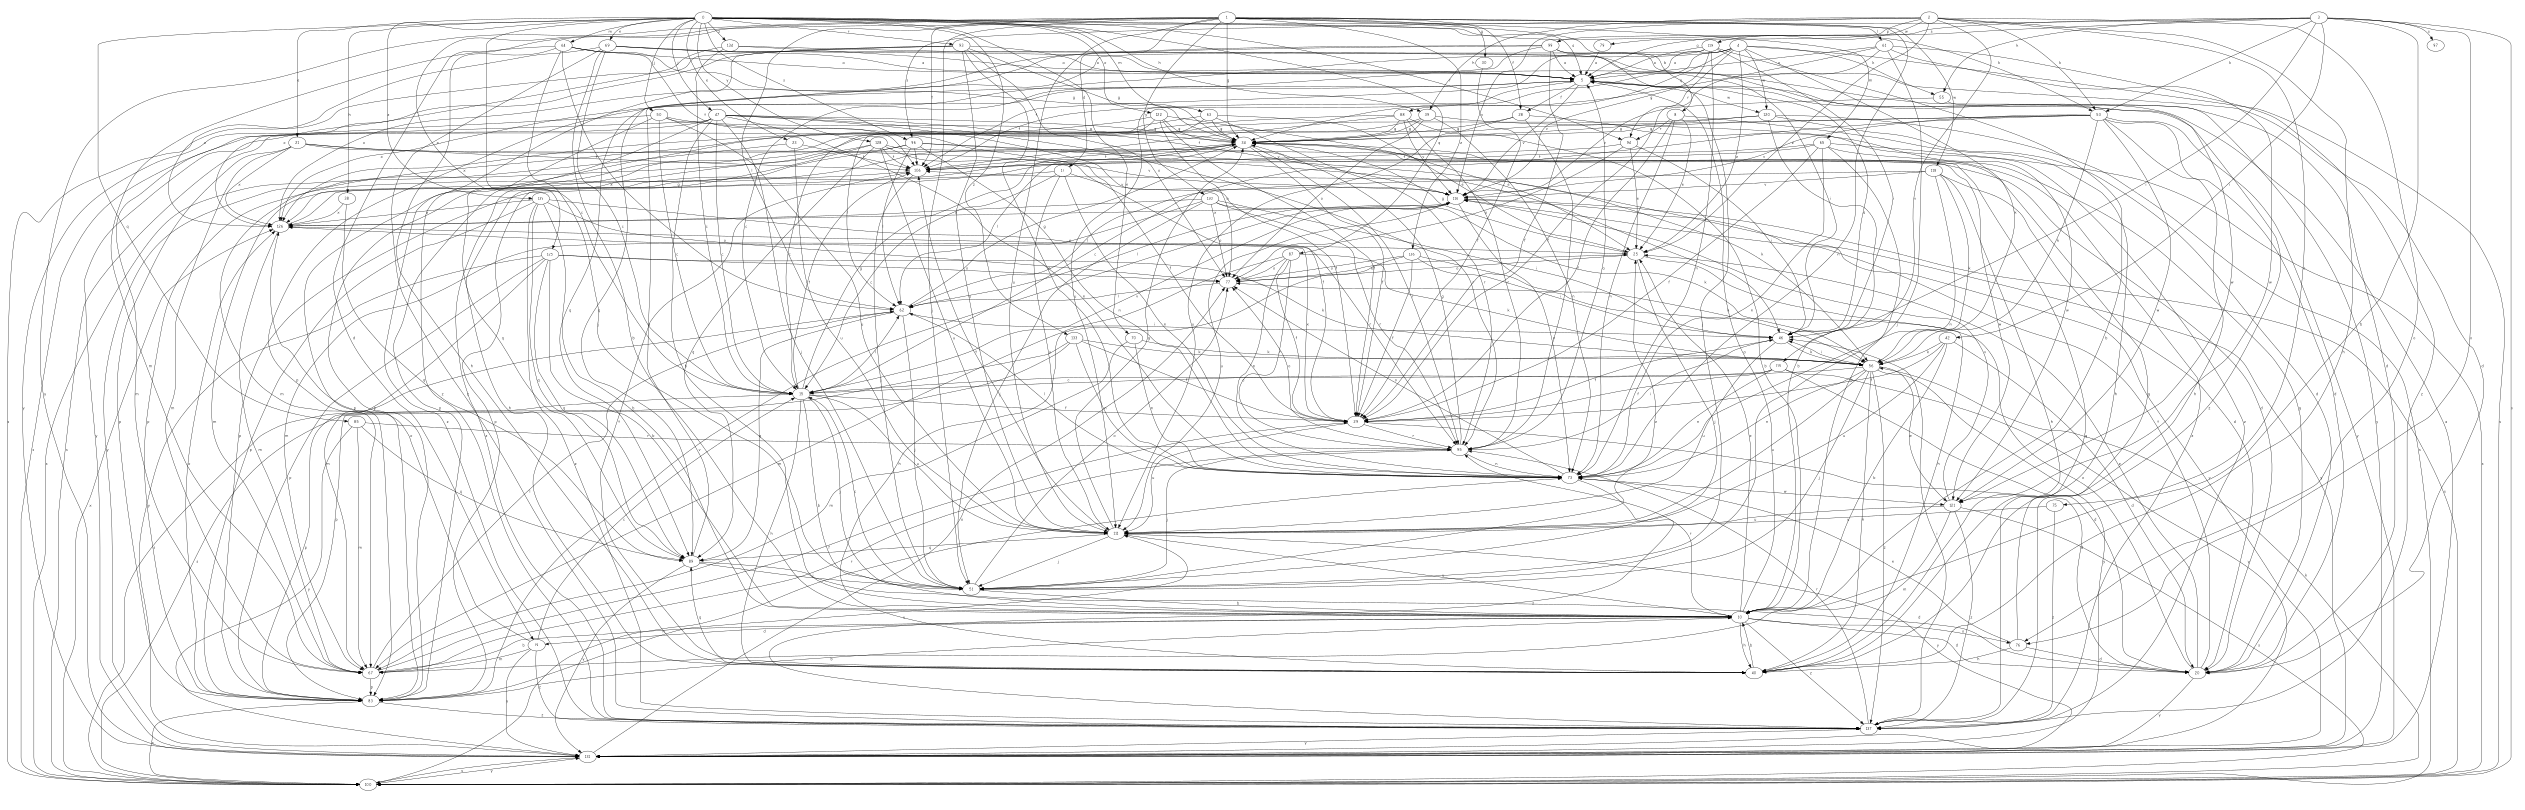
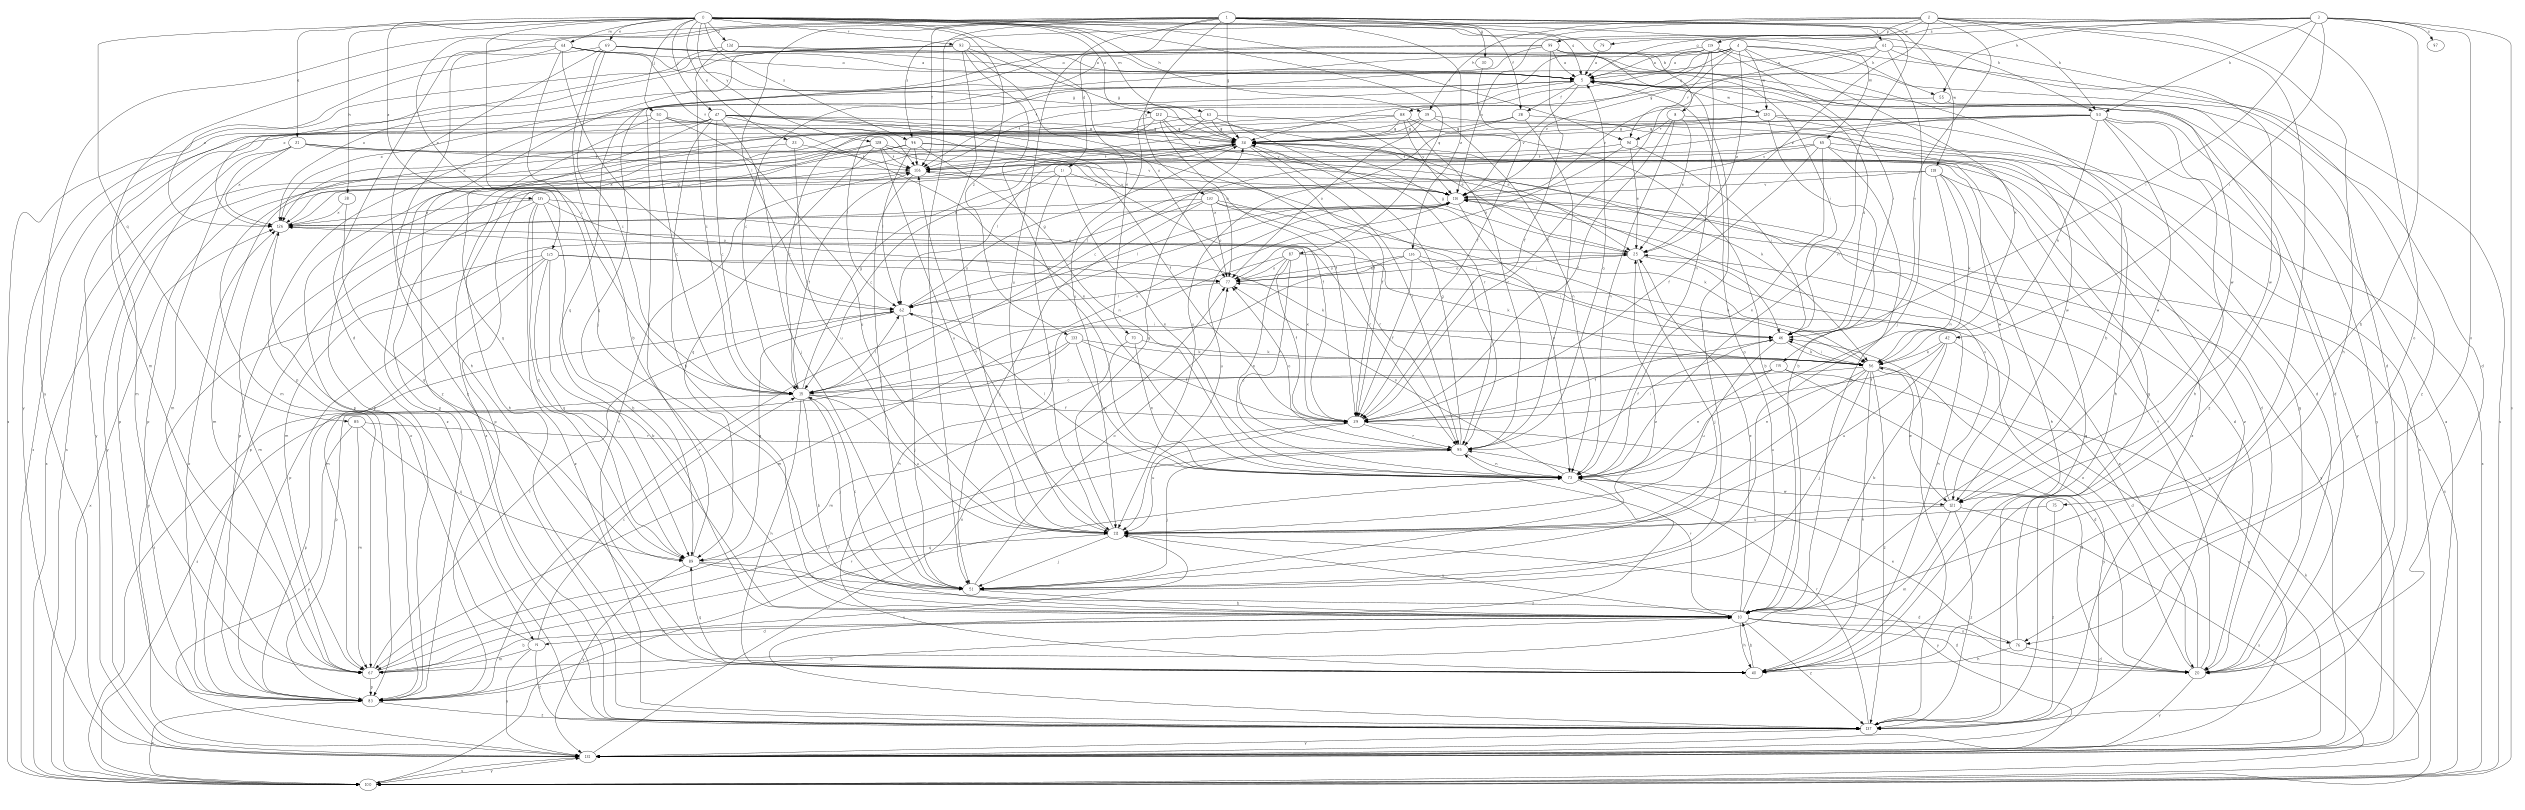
  strict digraph {
    fontname="Comic Neue"
    node [fontname="Comic Neue"]
    edge [fontname="Comic Neue"]
    0
    5
    15
    21
    23
    38
    39
    47
    50
    53
    63
    64
    69
    70
    85
    87
    93
    94
    96
    122
    128
    n22 [label=139]
    133
    134
    28
    106
    116
    120
    126
    137
    34
    51
    62
    111
    40
    10
    83
    29
    20
    67
    100
    89
    73
    77
    131
    95
    56
    121
    25
    46
    1
    8
    17
    30
    61
    65
    118
    125
    130
    136
    2
    75
    76
    79
    115
    119
    3
    19
    42
    55
    97
    99
    4
    88
    0 -> 5 [label=a]
    0 -> 15 [label=c]
    0 -> 21 [label=e]
    0 -> 23 [label=e]
    0 -> 38 [label=h]
    0 -> 39 [label=h]
    0 -> 47 [label=j]
    0 -> 50 [label=j]
    0 -> 53 [label=k]
    0 -> 63 [label=m]
    0 -> 64 [label=m]
    0 -> 69 [label=n]
    0 -> 70 [label=n]
    0 -> 85 [label=q]
    0 -> 87 [label=q]
    0 -> 93 [label=r]
    0 -> 94 [label=r]
    0 -> 96 [label=s]
    0 -> 122 [label=x]
    0 -> 128 [label=y]
    0 -> n22 [label=z]
    0 -> 133 [label=z]
    0 -> 134 [label=z]
    5 -> 28 [label=f]
    5 -> 106 [label=t]
    5 -> 116 [label=v]
    5 -> 120 [label=w]
    5 -> 126 [label=x]
    5 -> 137 [label=z]
    15 -> 106 [label=t]
    15 -> 116 [label=v]
    15 -> 34 [label=g]
    15 -> 51 [label=j]
    15 -> 62 [label=l]
    15 -> 111 [label=u]
    15 -> 40 [label=h]
    15 -> 10 [label=b]
    15 -> 83 [label=p]
    15 -> 29 [label=f]
    21 -> 106 [label=t]
    21 -> 116 [label=v]
    21 -> 126 [label=x]
    21 -> 83 [label=p]
    21 -> 20 [label=d]
    21 -> 67 [label=m]
    23 -> 106 [label=t]
    23 -> 111 [label=u]
    23 -> 100 [label=s]
    38 -> 126 [label=x]
    38 -> 89 [label=q]
    39 -> 137 [label=z]
    39 -> 34 [label=g]
    39 -> 83 [label=p]
    39 -> 73 [label=n]
    39 -> 77 [label=o]
    47 -> 15 [label=c]
    47 -> 116 [label=v]
    47 -> 34 [label=g]
    47 -> 51 [label=j]
    47 -> 10 [label=b]
    47 -> 29 [label=f]
    47 -> 100 [label=s]
    47 -> 89 [label=q]
    47 -> 73 [label=n]
    47 -> 131 [label=y]
    47 -> 95 [label=r]
    50 -> 15 [label=c]
    50 -> 137 [label=z]
    50 -> 34 [label=g]
    50 -> 111 [label=u]
    50 -> 29 [label=f]
    50 -> 67 [label=m]
    53 -> 15 [label=c]
    53 -> 116 [label=v]
    53 -> 34 [label=g]
    53 -> 40 [label=h]
    53 -> 83 [label=p]
    53 -> 20 [label=d]
    53 -> 131 [label=y]
    53 -> 56 [label=k]
    53 -> 121 [label=w]
    63 -> 34 [label=g]
    63 -> 62 [label=l]
    63 -> 100 [label=s]
    63 -> 95 [label=r]
    63 -> 25 [label=e]
    64 -> 5 [label=a]
    64 -> 106 [label=t]
    64 -> 34 [label=g]
    64 -> 51 [label=j]
    64 -> 62 [label=l]
    64 -> 40 [label=h]
    64 -> 67 [label=m]
    69 -> 5 [label=a]
    69 -> 15 [label=c]
    69 -> 126 [label=x]
    69 -> 137 [label=z]
    69 -> 10 [label=b]
    69 -> 20 [label=d]
    69 -> 46 [label=i]
    70 -> 67 [label=m]
    70 -> 73 [label=n]
    70 -> 56 [label=k]
    85 -> 67 [label=m]
    85 -> 89 [label=q]
    85 -> 131 [label=y]
    85 -> 95 [label=r]
    87 -> 40 [label=h]
    87 -> 29 [label=f]
    87 -> 73 [label=n]
    87 -> 77 [label=o]
    87 -> 95 [label=r]
    87 -> 56 [label=k]
    93 -> 5 [label=a]
    93 -> 137 [label=z]
    93 -> 34 [label=g]
    93 -> 111 [label=u]
    93 -> 100 [label=s]
    93 -> 73 [label=n]
    93 -> 77 [label=o]
    93 -> 131 [label=y]
    94 -> 106 [label=t]
    94 -> 77 [label=o]
    94 -> 25 [label=e]
    94 -> 46 [label=i]
    96 -> 106 [label=t]
    96 -> 62 [label=l]
    96 -> 83 [label=p]
    96 -> 73 [label=n]
    96 -> 131 [label=y]
    96 -> 56 [label=k]
    96 -> 46 [label=i]
    122 -> 15 [label=c]
    122 -> 126 [label=x]
    122 -> 34 [label=g]
    122 -> 29 [label=f]
    122 -> 77 [label=o]
    122 -> 25 [label=e]
    128 -> 106 [label=t]
    128 -> 137 [label=z]
    128 -> 111 [label=u]
    128 -> 40 [label=h]
    128 -> 29 [label=f]
    128 -> 89 [label=q]
    128 -> 121 [label=w]
    n22 -> 126 [label=x]
    n22 -> 137 [label=z]
    n22 -> 10 [label=b]
    n22 -> 83 [label=p]
    n22 -> 89 [label=q]
    n22 -> 77 [label=o]
    n22 -> 95 [label=r]
    133 -> 83 [label=p]
    133 -> 29 [label=f]
    133 -> 100 [label=s]
    133 -> 73 [label=n]
    133 -> 56 [label=k]
    134 -> 5 [label=a]
    134 -> 15 [label=c]
    134 -> 126 [label=x]
    134 -> 121 [label=w]
    28 -> 34 [label=g]
    28 -> 111 [label=u]
    28 -> 95 [label=r]
    28 -> 121 [label=w]
+   106 -> 116 [label=v]
    106 -> 51 [label=j]
    106 -> 67 [label=m]
    116 -> 126 [label=x]
    116 -> 62 [label=l]
    116 -> 111 [label=u]
    116 -> 100 [label=s]
    116 -> 73 [label=n]
    116 -> 131 [label=y]
    120 -> 34 [label=g]
    120 -> 10 [label=b]
    120 -> 20 [label=d]
    120 -> 67 [label=m]
    120 -> 100 [label=s]
    126 -> 34 [label=g]
    126 -> 67 [label=m]
    126 -> 25 [label=e]
    137 -> 34 [label=g]
    137 -> 131 [label=y]
    137 -> 95 [label=r]
    137 -> 46 [label=i]
    34 -> 106 [label=t]
    34 -> 126 [label=x]
    34 -> 62 [label=l]
    34 -> 29 [label=f]
    34 -> 95 [label=r]
    51 -> 15 [label=c]
    51 -> 10 [label=b]
    51 -> 77 [label=o]
    51 -> 25 [label=e]
    62 -> 34 [label=g]
    62 -> 51 [label=j]
    62 -> 100 [label=s]
    62 -> 89 [label=q]
    62 -> 46 [label=i]
    111 -> 106 [label=t]
    111 -> 34 [label=g]
    111 -> 51 [label=j]
    111 -> 89 [label=q]
    111 -> 131 [label=y]
    40 -> 106 [label=t]
    40 -> 10 [label=b]
    40 -> 89 [label=q]
    10 -> 5 [label=a]
    10 -> 137 [label=z]
    10 -> 111 [label=u]
    10 -> 40 [label=h]
    10 -> 20 [label=d]
    10 -> 95 [label=r]
    10 -> 25 [label=e]
    10 -> 76 [label=o]
    10 -> 19 [label=d]
    83 -> 116 [label=v]
    83 -> 126 [label=x]
    83 -> 137 [label=z]
    83 -> 111 [label=u]
    83 -> 10 [label=b]
    83 -> 100 [label=s]
    29 -> 126 [label=x]
    29 -> 111 [label=u]
    29 -> 20 [label=d]
    29 -> 95 [label=r]
    20 -> 106 [label=t]
    20 -> 34 [label=g]
    20 -> 77 [label=o]
    20 -> 131 [label=y]
    20 -> 25 [label=e]
    67 -> 62 [label=l]
    67 -> 10 [label=b]
    67 -> 83 [label=p]
    67 -> 29 [label=f]
    67 -> 95 [label=r]
    100 -> 126 [label=x]
    100 -> 73 [label=n]
    100 -> 131 [label=y]
    100 -> 56 [label=k]
    89 -> 5 [label=a]
    89 -> 51 [label=j]
    89 -> 20 [label=d]
    89 -> 131 [label=y]
    73 -> 137 [label=z]
    73 -> 62 [label=l]
    73 -> 77 [label=o]
    73 -> 121 [label=w]
    77 -> 62 [label=l]
    77 -> 25 [label=e]
    131 -> 5 [label=a]
    131 -> 116 [label=v]
    131 -> 100 [label=s]
    131 -> 77 [label=o]
    95 -> 5 [label=a]
    95 -> 34 [label=g]
    95 -> 51 [label=j]
    95 -> 73 [label=n]
    95 -> 77 [label=o]
    95 -> 46 [label=i]
    56 -> 15 [label=c]
    56 -> 137 [label=z]
    56 -> 51 [label=j]
    56 -> 111 [label=u]
    56 -> 40 [label=h]
    56 -> 73 [label=n]
    56 -> 131 [label=y]
    56 -> 121 [label=w]
    56 -> 46 [label=i]
    121 -> 116 [label=v]
    121 -> 137 [label=z]
    121 -> 111 [label=u]
    121 -> 67 [label=m]
    121 -> 100 [label=s]
    25 -> 34 [label=g]
    25 -> 51 [label=j]
    25 -> 40 [label=h]
    25 -> 77 [label=o]
    46 -> 5 [label=a]
    46 -> 111 [label=u]
    46 -> 29 [label=f]
    46 -> 56 [label=k]
    1 -> 28 [label=f]
    1 -> 106 [label=t]
    1 -> 34 [label=g]
    1 -> 51 [label=j]
    1 -> 62 [label=l]
    1 -> 111 [label=u]
    1 -> 73 [label=n]
    1 -> 131 [label=y]
    1 -> 8 [label=b]
    1 -> 17 [label=d]
    1 -> 30 [label=g]
    1 -> 61 [label=l]
    1 -> 65 [label=m]
    1 -> 118 [label=w]
    1 -> 125 [label=x]
    1 -> 130 [label=y]
    1 -> 136 [label=z]
    8 -> 94 [label=r]
    8 -> 40 [label=h]
    8 -> 29 [label=f]
    8 -> 73 [label=n]
    8 -> 25 [label=e]
    17 -> 15 [label=c]
    17 -> 116 [label=v]
    17 -> 111 [label=u]
    17 -> 83 [label=p]
    17 -> 73 [label=n]
    30 -> 29 [label=f]
    61 -> 5 [label=a]
    61 -> 137 [label=z]
    61 -> 34 [label=g]
    61 -> 51 [label=j]
    61 -> 29 [label=f]
    61 -> 121 [label=w]
    65 -> 106 [label=t]
    65 -> 137 [label=z]
    65 -> 10 [label=b]
    65 -> 83 [label=p]
    65 -> 29 [label=f]
    65 -> 100 [label=s]
    65 -> 73 [label=n]
    118 -> 116 [label=v]
    118 -> 62 [label=l]
    118 -> 40 [label=h]
    118 -> 20 [label=d]
    118 -> 73 [label=n]
    118 -> 56 [label=k]
    125 -> 10 [label=b]
    125 -> 83 [label=p]
    125 -> 67 [label=m]
    125 -> 89 [label=q]
    125 -> 77 [label=o]
    125 -> 131 [label=y]
    125 -> 56 [label=k]
    130 -> 126 [label=x]
    130 -> 51 [label=j]
    130 -> 67 [label=m]
    130 -> 77 [label=o]
    130 -> 95 [label=r]
    130 -> 56 [label=k]
    130 -> 46 [label=i]
    136 -> 29 [label=f]
    136 -> 67 [label=m]
    136 -> 77 [label=o]
    136 -> 56 [label=k]
    136 -> 46 [label=i]
    2 -> 39 [label=h]
    2 -> 53 [label=k]
    2 -> 96 [label=s]
    2 -> 116 [label=v]
    2 -> 40 [label=h]
    2 -> 25 [label=e]
    2 -> 75 [label=o]
    2 -> 76 [label=o]
    2 -> 79 [label=p]
    2 -> 115 [label=v]
    2 -> 119 [label=w]
    75 -> 137 [label=z]
    75 -> 111 [label=u]
    76 -> 34 [label=g]
    76 -> 40 [label=h]
    76 -> 20 [label=d]
    76 -> 73 [label=n]
    79 -> 5 [label=a]
    115 -> 15 [label=c]
    115 -> 29 [label=f]
    115 -> 20 [label=d]
    115 -> 73 [label=n]
    115 -> 131 [label=y]
    119 -> 5 [label=a]
    119 -> 106 [label=t]
    119 -> 116 [label=v]
    119 -> 10 [label=b]
    119 -> 89 [label=q]
    119 -> 73 [label=n]
    119 -> 46 [label=i]
    3 -> 5 [label=a]
    3 -> 53 [label=k]
    3 -> 10 [label=b]
    3 -> 100 [label=s]
    3 -> 46 [label=i]
    3 -> 76 [label=o]
    3 -> 19 [label=d]
    3 -> 42 [label=i]
    3 -> 55 [label=k]
    3 -> 97 [label=s]
    3 -> 99 [label=s]
    19 -> 15 [label=c]
    19 -> 126 [label=x]
    19 -> 137 [label=z]
    19 -> 67 [label=m]
    19 -> 131 [label=y]
    42 -> 111 [label=u]
    42 -> 10 [label=b]
    42 -> 29 [label=f]
    42 -> 20 [label=d]
    42 -> 56 [label=k]
    55 -> 116 [label=v]
    55 -> 131 [label=y]
    99 -> 5 [label=a]
    99 -> 15 [label=c]
    99 -> 126 [label=x]
    99 -> 51 [label=j]
    99 -> 29 [label=f]
    99 -> 20 [label=d]
    99 -> 89 [label=q]
    4 -> 5 [label=a]
    4 -> 94 [label=r]
    4 -> 120 [label=w]
    4 -> 111 [label=u]
    4 -> 83 [label=p]
    4 -> 100 [label=s]
    4 -> 56 [label=k]
    4 -> 25 [label=e]
    4 -> 55 [label=k]
    4 -> 88 [label=q]
    88 -> 106 [label=t]
    88 -> 116 [label=v]
    88 -> 34 [label=g]
    88 -> 10 [label=b]
    88 -> 83 [label=p]
    88 -> 95 [label=r]
  }
